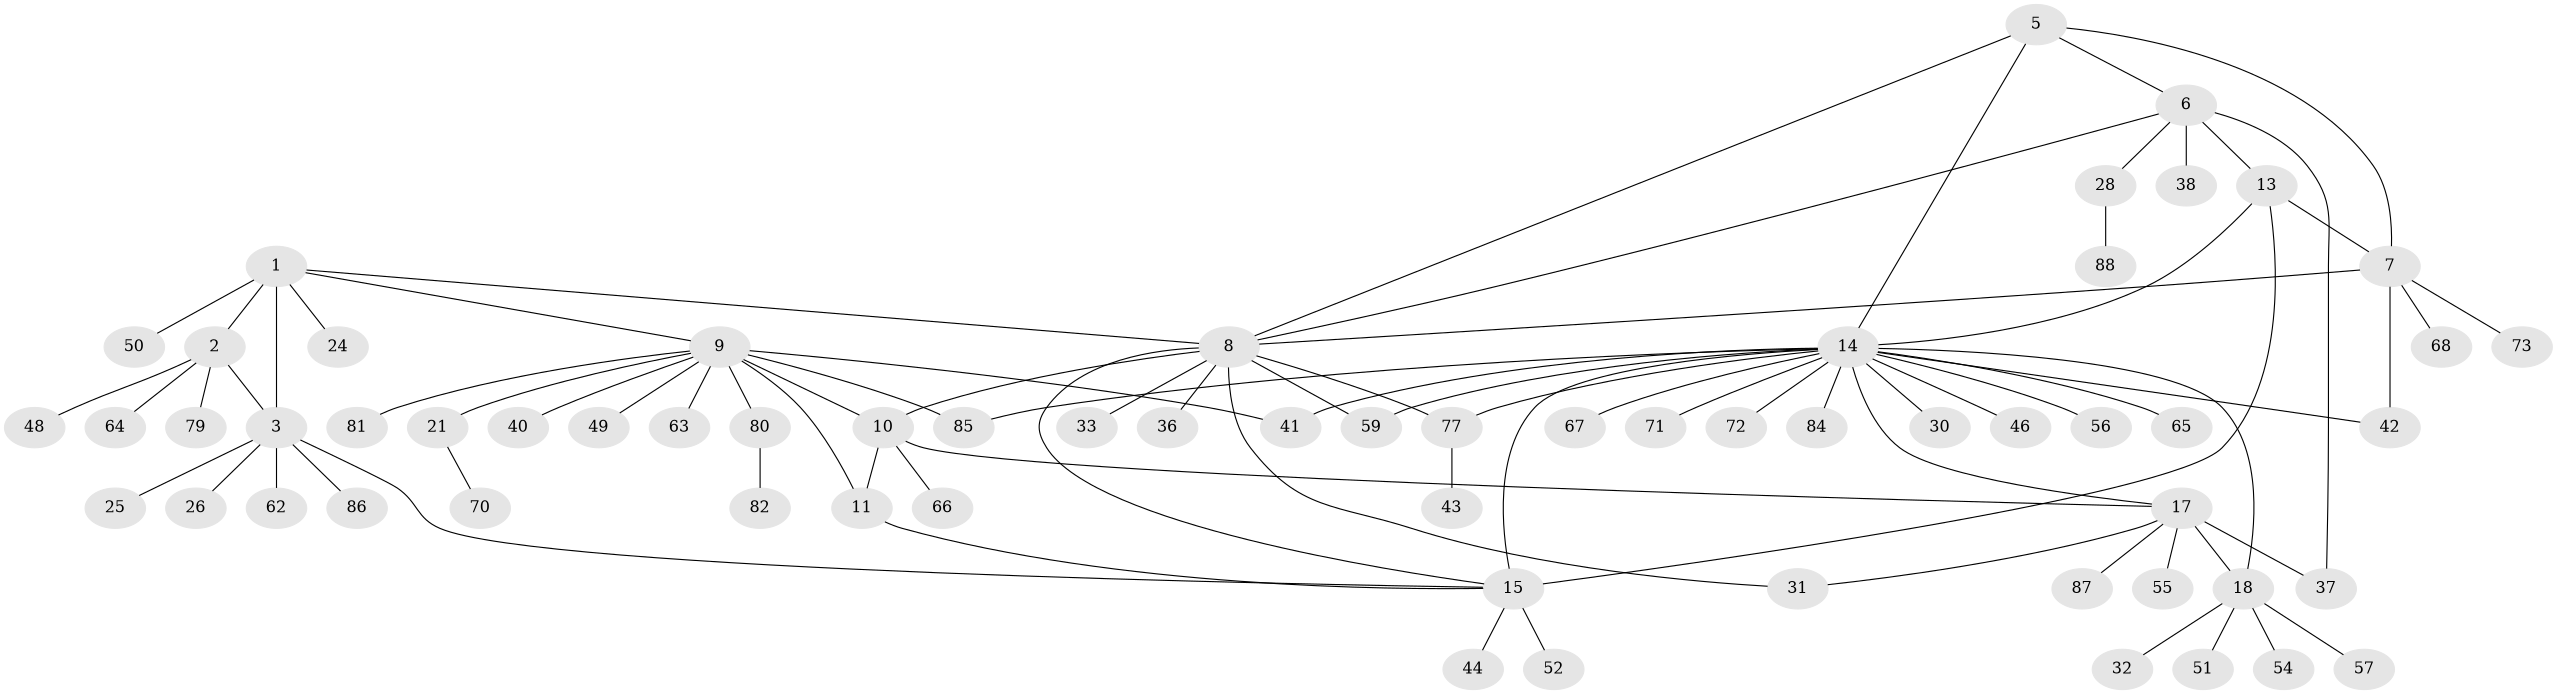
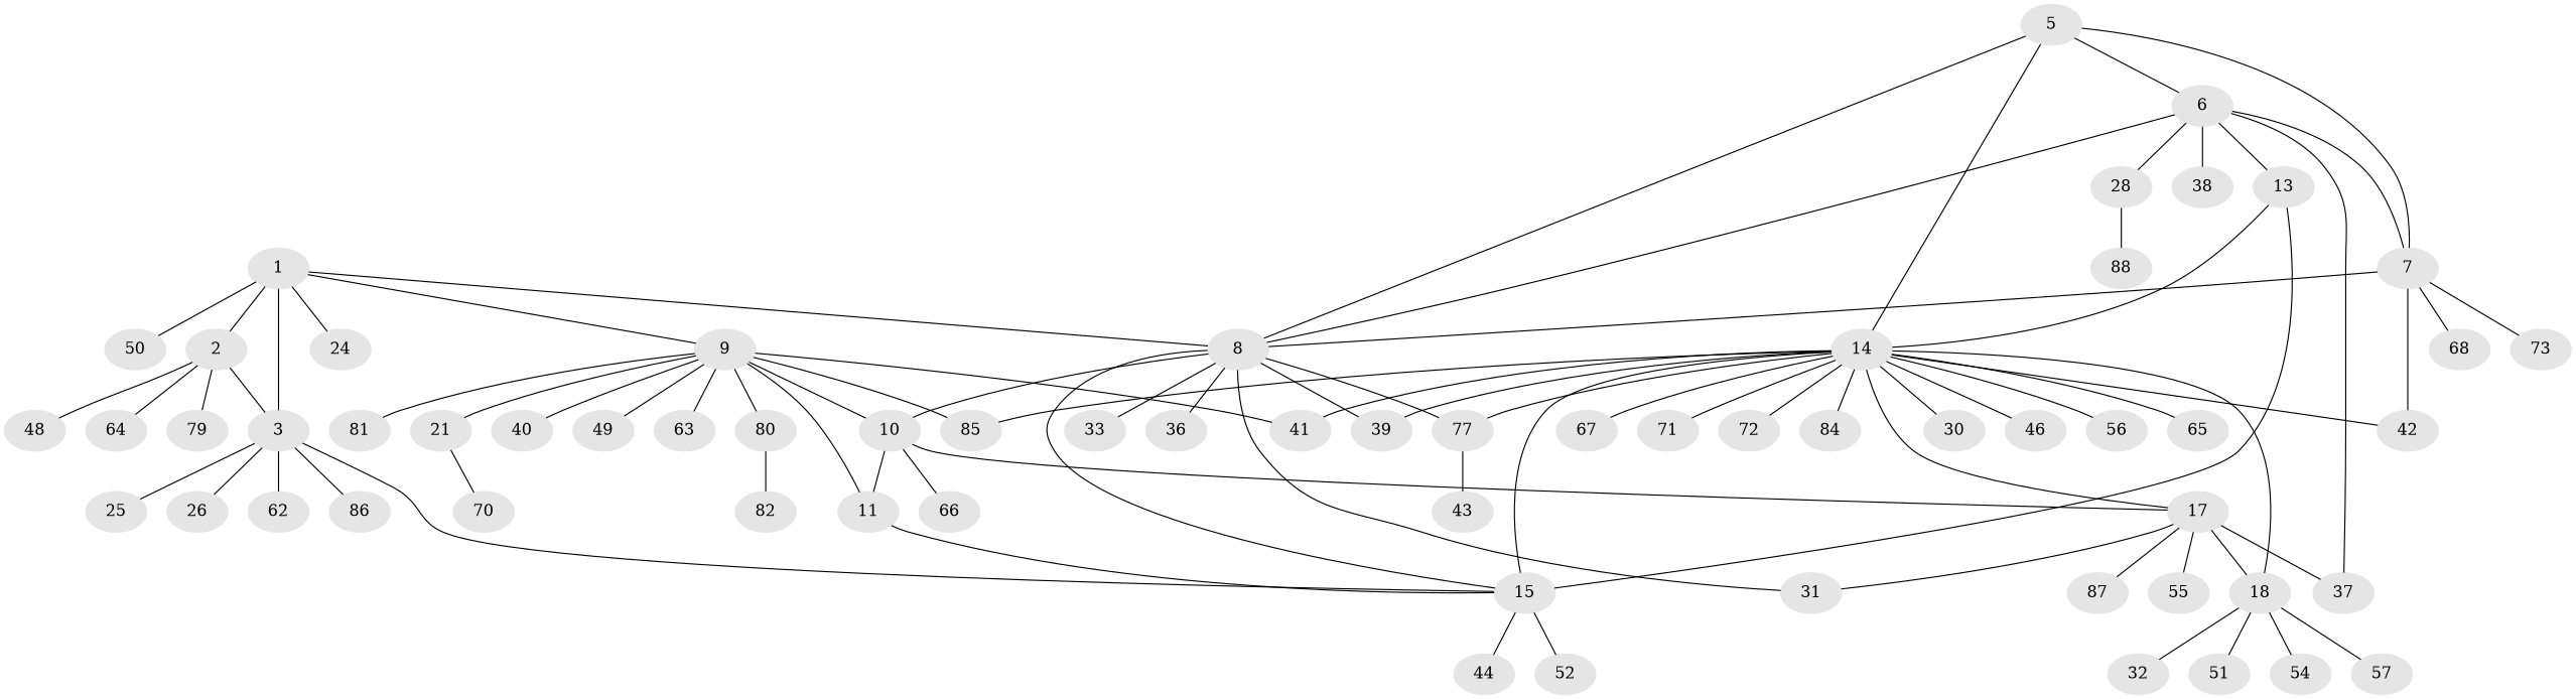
  graph {
    node [color=gray90 style=filled]
    1 [super="+61"]
    2 [super="+74"]
    3 [super="+4"]
    8 [super="+60"]
    9 [super="+39"]
    24
    50
    48
    64
    79
    15 [super="+16"]
    25 [super="+47"]
    26 [super="+27"]
    62
    86
    10 [super="+29"]
    33
    n18 [label=31 super="+83"]
    36
-   59
+   59 [label=39]
    77
    11 [super="+12"]
    21 [super="+31"]
    40 [super="+69"]
    41
    49
    63
    80
    81
    85
    14 [super="+19"]
    42
    17 [super="+20"]
    18 [super="+23"]
    30
    46
    56 [super="+78"]
    65
    67
    71
    72
    84
    44
    52
    5 [super="+22"]
    6 [super="+34"]
    7 [super="+45"]
    13 [super="+76"]
    28 [super="+75"]
    37 [super="+53"]
    38
    68
    73
    n54 [label=88]
    66
    43
    70
    82
    55
    87
    32
    51
    54
    57
    1 -- 2
    1 -- 3 [weight=2]
    1 -- 8
    1 -- 9
    1 -- 24
    1 -- 50
    2 -- 3 [weight=2]
    2 -- 48
    2 -- 64
    2 -- 79
    3 -- 15
    3 -- 25
    3 -- 26
    3 -- 62
    3 -- 86
    8 -- 15
    8 -- 10
    8 -- 33
    8 -- n18
    8 -- 36
    8 -- 59
    8 -- 77
    9 -- 10
    9 -- 11 [weight=2]
    9 -- 21
    9 -- 40
    9 -- 41
    9 -- 49
    9 -- 63
    9 -- 80
    9 -- 81
    9 -- 85
    15 -- 44
    15 -- 52
    10 -- 11 [weight=2]
    10 -- 17
    10 -- 66
    77 -- 43
    11 -- 15
    21 -- 70
    80 -- 82
    14 -- 15 [weight=2]
    14 -- 59
    14 -- 77
    14 -- 41
    14 -- 85
    14 -- 42
    14 -- 17 [weight=2]
    14 -- 18
    14 -- 30
    14 -- 46
    14 -- 56
    14 -- 65
    14 -- 67
    14 -- 71
    14 -- 72
    14 -- 84
    17 -- n18
    17 -- 18 [weight=2]
    17 -- 37
    17 -- 55
    17 -- 87
    18 -- 32
    18 -- 51
    18 -- 54
    18 -- 57
    5 -- 8
    5 -- 14
    5 -- 6
    5 -- 7
    6 -- 8
-   13 -- 7
+   6 -- 7
    6 -- 13
    6 -- 28
    6 -- 37
    6 -- 38
    7 -- 8
    7 -- 42
    7 -- 68
    7 -- 73
    13 -- 15 [weight=2]
    13 -- 14
    28 -- n54
  }
